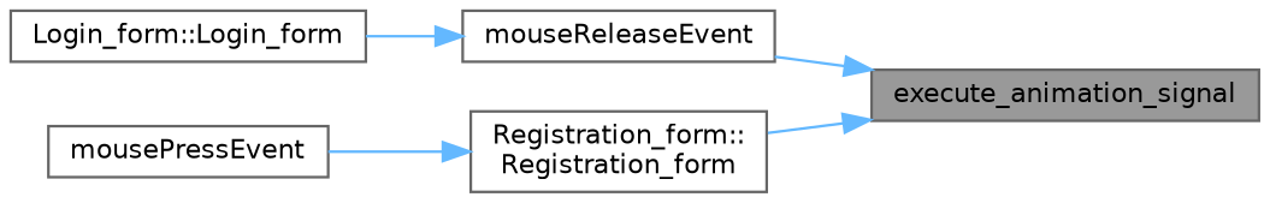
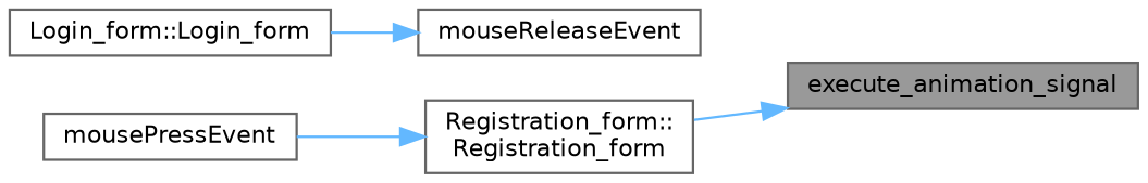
  digraph {
    rankdir=RL
    node [color=grey40 fillcolor=white fontname=Helvetica fontsize=10 shape=box style=filled]
    edge [color=steelblue1 dir=back fontname=Helvetica fontsize=10 labelfontname=Helvetica labelfontsize=10 style=solid]
    n1 [color=gray40 fillcolor=grey60 fontcolor=black height=0.2 label=execute_animation_signal width=0.4]
    n2 [height=0.2 label=mouseReleaseEvent width=0.4]
    n3 [height=0.2 label="Registration_form::\lRegistration_form" width=0.4]
    n4 [height=0.2 label="Login_form::Login_form" width=0.4]
    n5 [height=0.2 label=mousePressEvent width=0.4]
-   n1 -> n2
    n1 -> n3
    n2 -> n4
    n3 -> n5
  }
